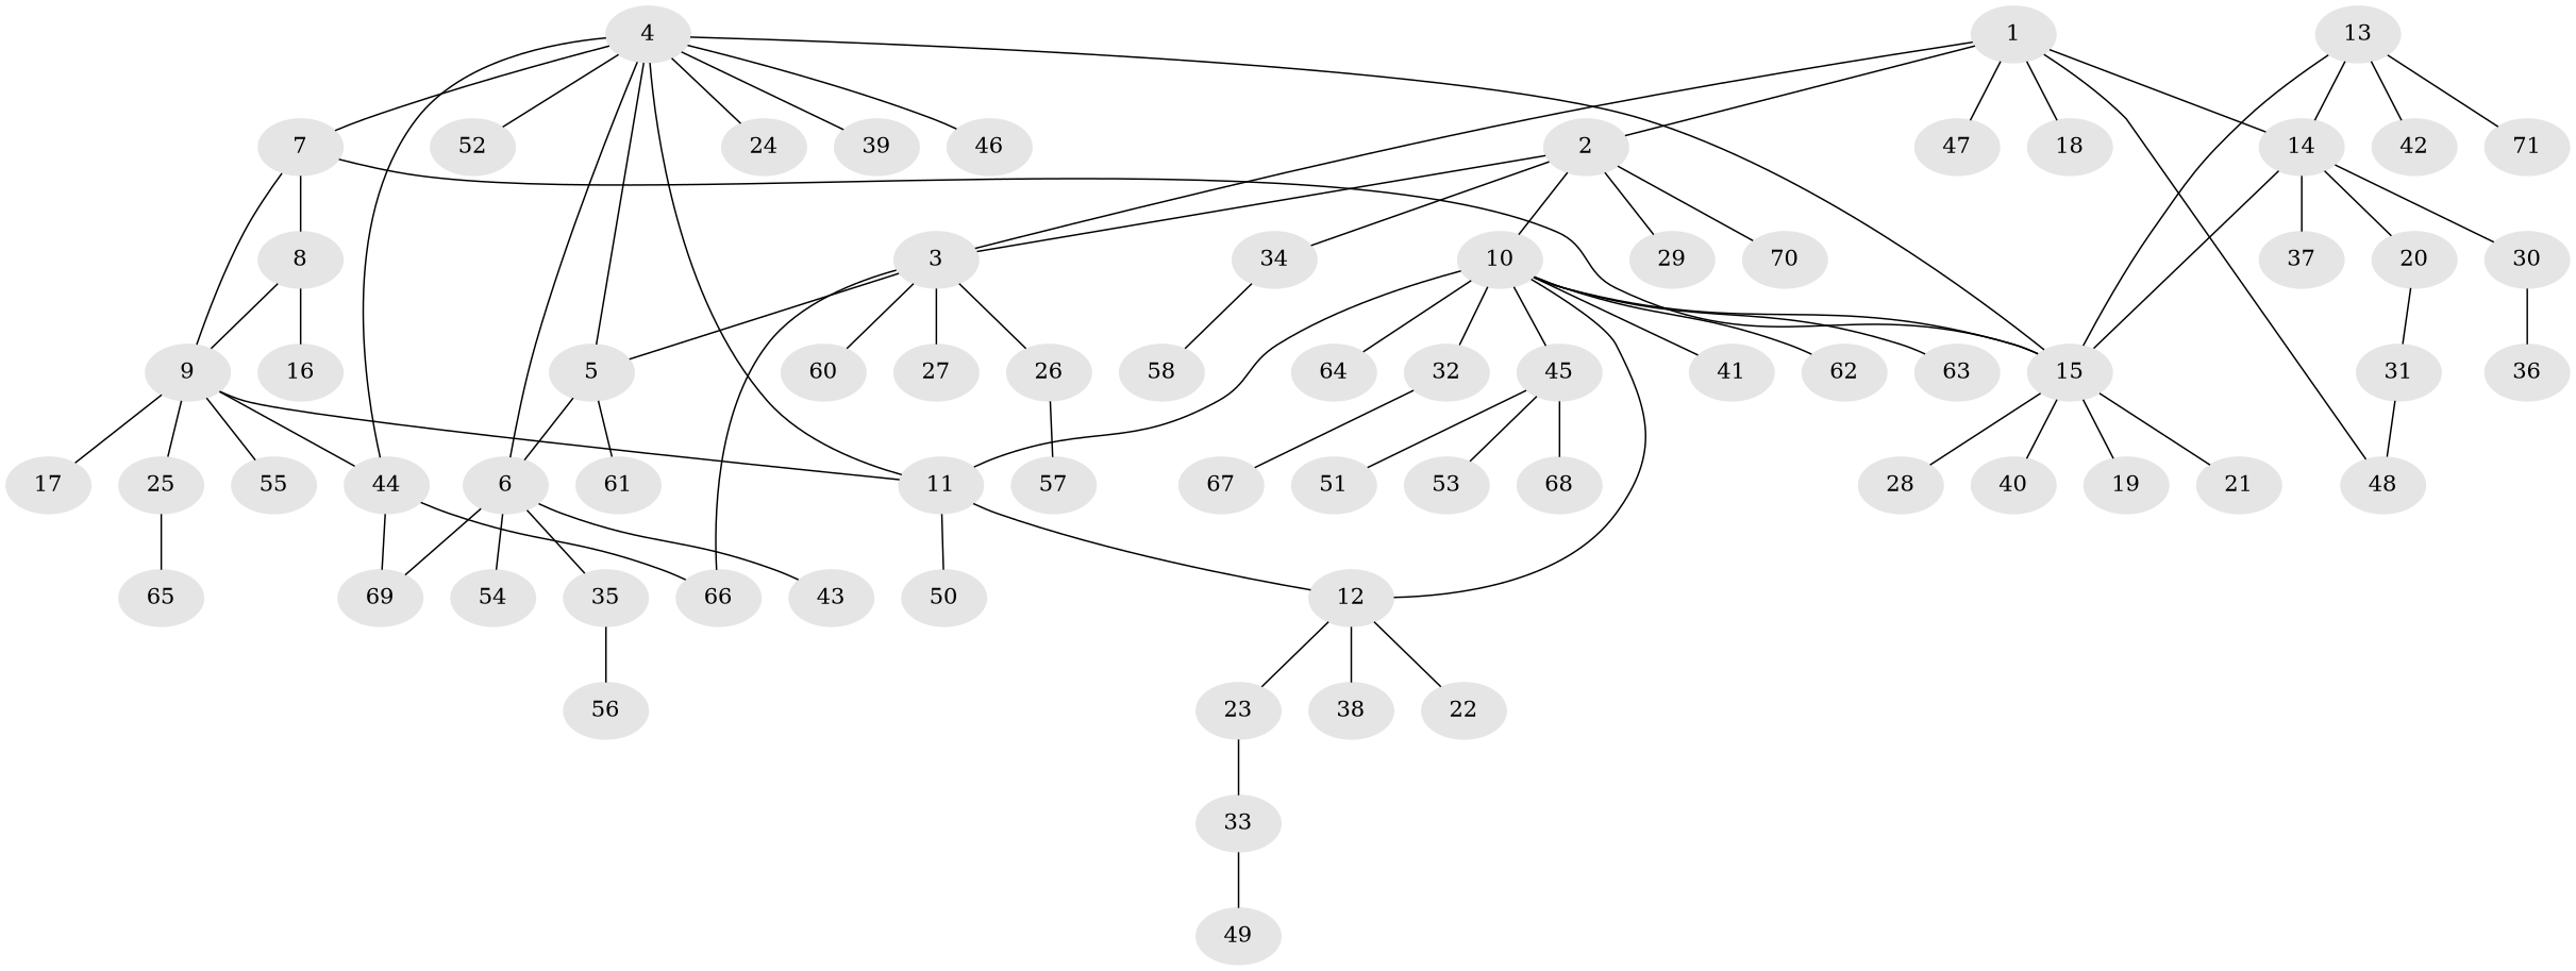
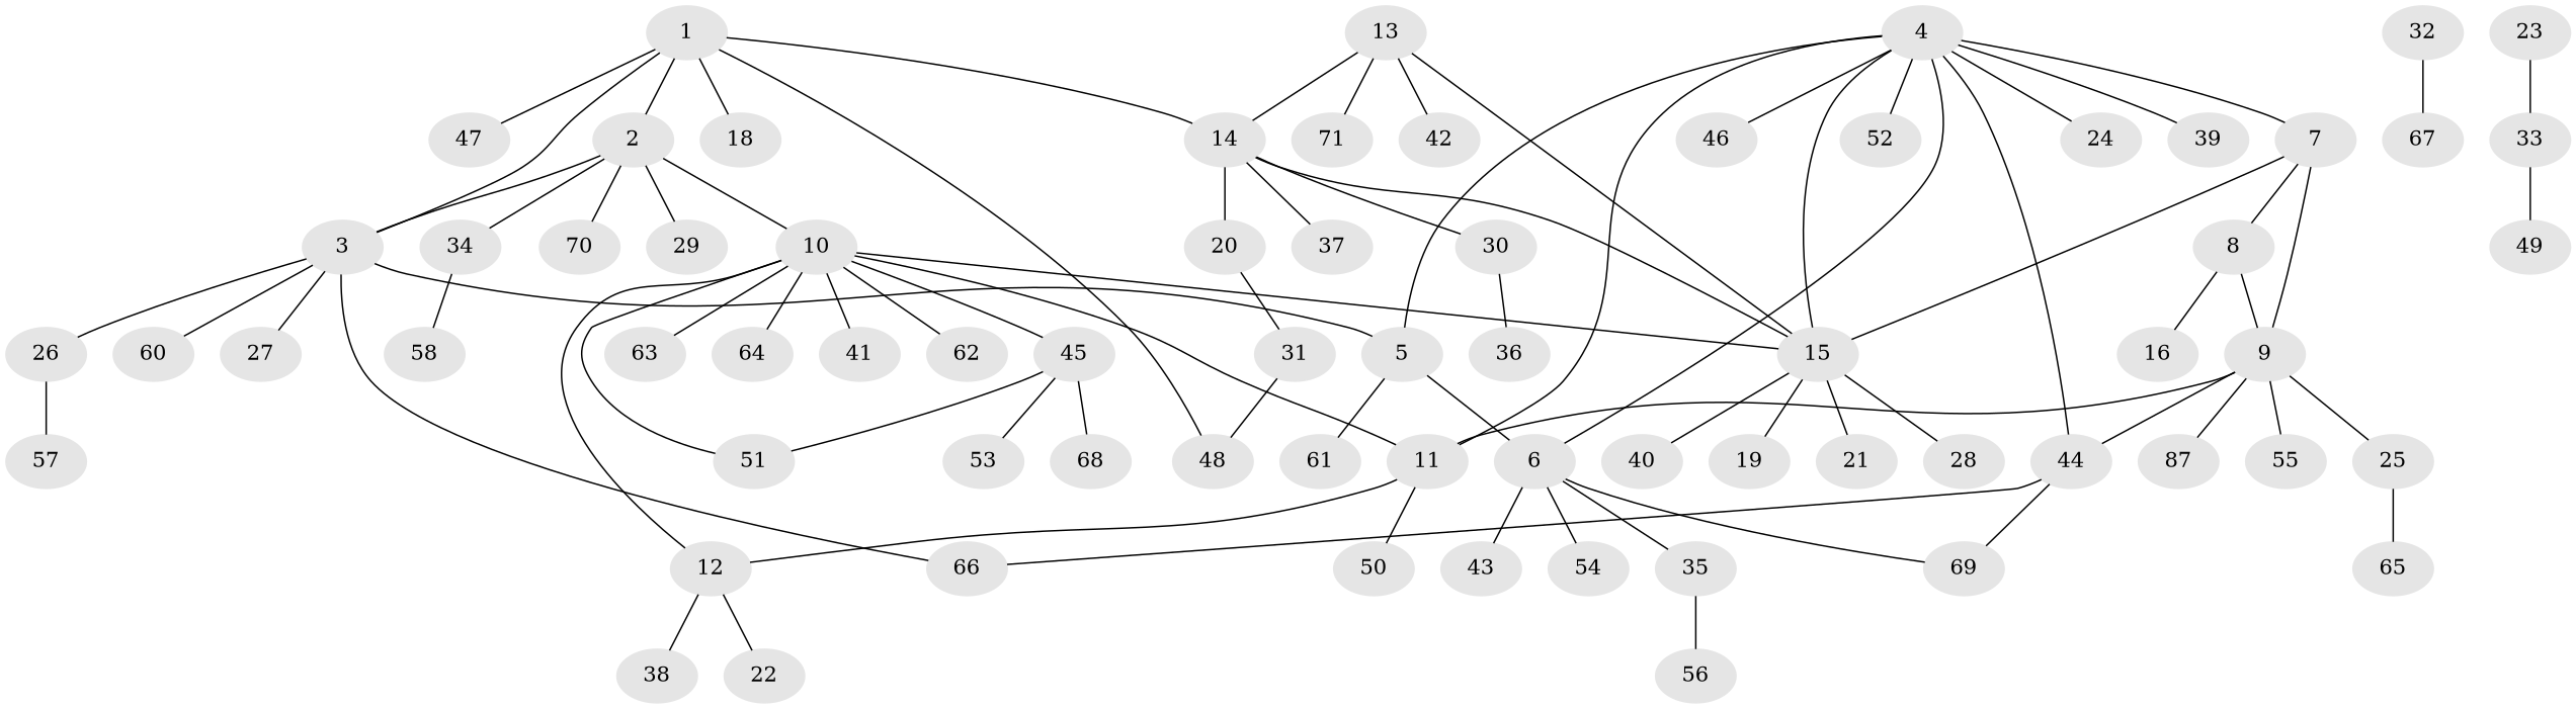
  graph {
    node [color=gray90 style=filled]
    1
    2
    3
    14
    18
    47
    48
    10
    29
    34
    70
    5
    26
    27
    60
    66
    15
    20
    30
    37
    8
    9
    16
    11
    12
    32
    41
    45
    62
    63
    64
    58
    6
    61
    57
    4
    7
    24
    39
    44
    46
    52
    35
    43
    54
    69
    50
    19
    21
    28
    40
    56
-   17
+   17 [label=87]
    25
    55
    65
    22
    23
    38
    67
    51
    53
    68
    33
    13
    42
    71
    31
    36
    49
    1 -- 2
    1 -- 3
    1 -- 14
    1 -- 18
    1 -- 47
    1 -- 48
    2 -- 3
    2 -- 10
    2 -- 29
    2 -- 34
    2 -- 70
    3 -- 5
    3 -- 26
    3 -- 27
    3 -- 60
    3 -- 66
    14 -- 15
    14 -- 20
    14 -- 30
    14 -- 37
    10 -- 15
    10 -- 11
    10 -- 12
-   10 -- 32
+   10 -- 51
    10 -- 41
    10 -- 45
    10 -- 62
    10 -- 63
    10 -- 64
    34 -- 58
    5 -- 6
    5 -- 61
    26 -- 57
    15 -- 19
    15 -- 21
    15 -- 28
    15 -- 40
    20 -- 31
    30 -- 36
    8 -- 9
    8 -- 16
    9 -- 11
    9 -- 44
    9 -- 17
    9 -- 25
    9 -- 55
    11 -- 12
    11 -- 50
    12 -- 22
-   12 -- 23
    12 -- 38
    32 -- 67
    45 -- 51
    45 -- 53
    45 -- 68
    6 -- 35
    6 -- 43
    6 -- 54
    6 -- 69
    4 -- 5
    4 -- 15
    4 -- 11
    4 -- 6
    4 -- 7
    4 -- 24
    4 -- 39
    4 -- 44
    4 -- 46
    4 -- 52
    7 -- 15
    7 -- 8
    7 -- 9
    44 -- 66
    44 -- 69
    35 -- 56
    25 -- 65
    23 -- 33
    33 -- 49
    13 -- 14
    13 -- 15
    13 -- 42
    13 -- 71
    31 -- 48
  }
